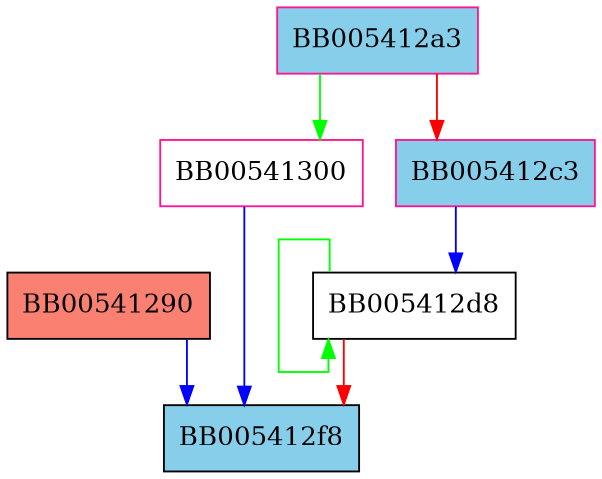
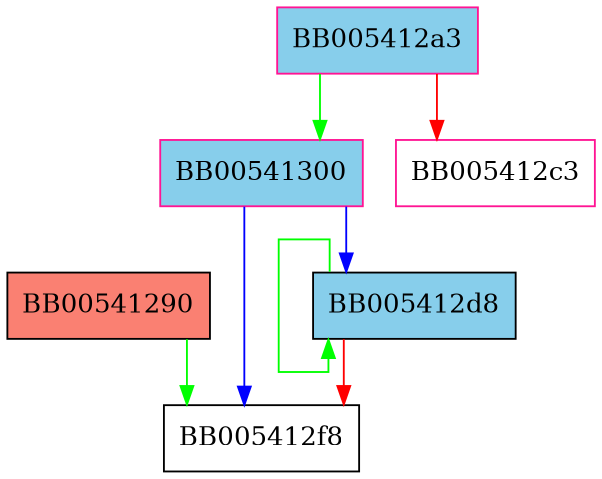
  digraph {
    splines=ortho
    node [color=black fillcolor=skyblue shape=box style=filled]
    edge [color=green]
    BB00541290 [fillcolor=salmon]
-   BB005412f8
+   BB005412f8 [fillcolor=white]
    BB005412a3 [color=deeppink]
-   BB00541300 [color=deeppink fillcolor=white]
-   BB005412c3 [color=deeppink]
-   BB005412d8 [fillcolor=white]
-   BB00541290 -> BB005412f8 [color=blue]
+   BB00541300 [color=deeppink]
+   BB005412c3 [color=deeppink fillcolor=white]
+   BB005412d8
+   BB00541290 -> BB005412f8
    BB005412a3 -> BB00541300
    BB005412a3 -> BB005412c3 [color=red]
    BB00541300 -> BB005412f8 [color=blue]
-   BB005412c3 -> BB005412d8 [color=blue]
+   BB00541300 -> BB005412d8 [color=blue]
    BB005412d8 -> BB005412f8 [color=red]
    BB005412d8 -> BB005412d8
  }
